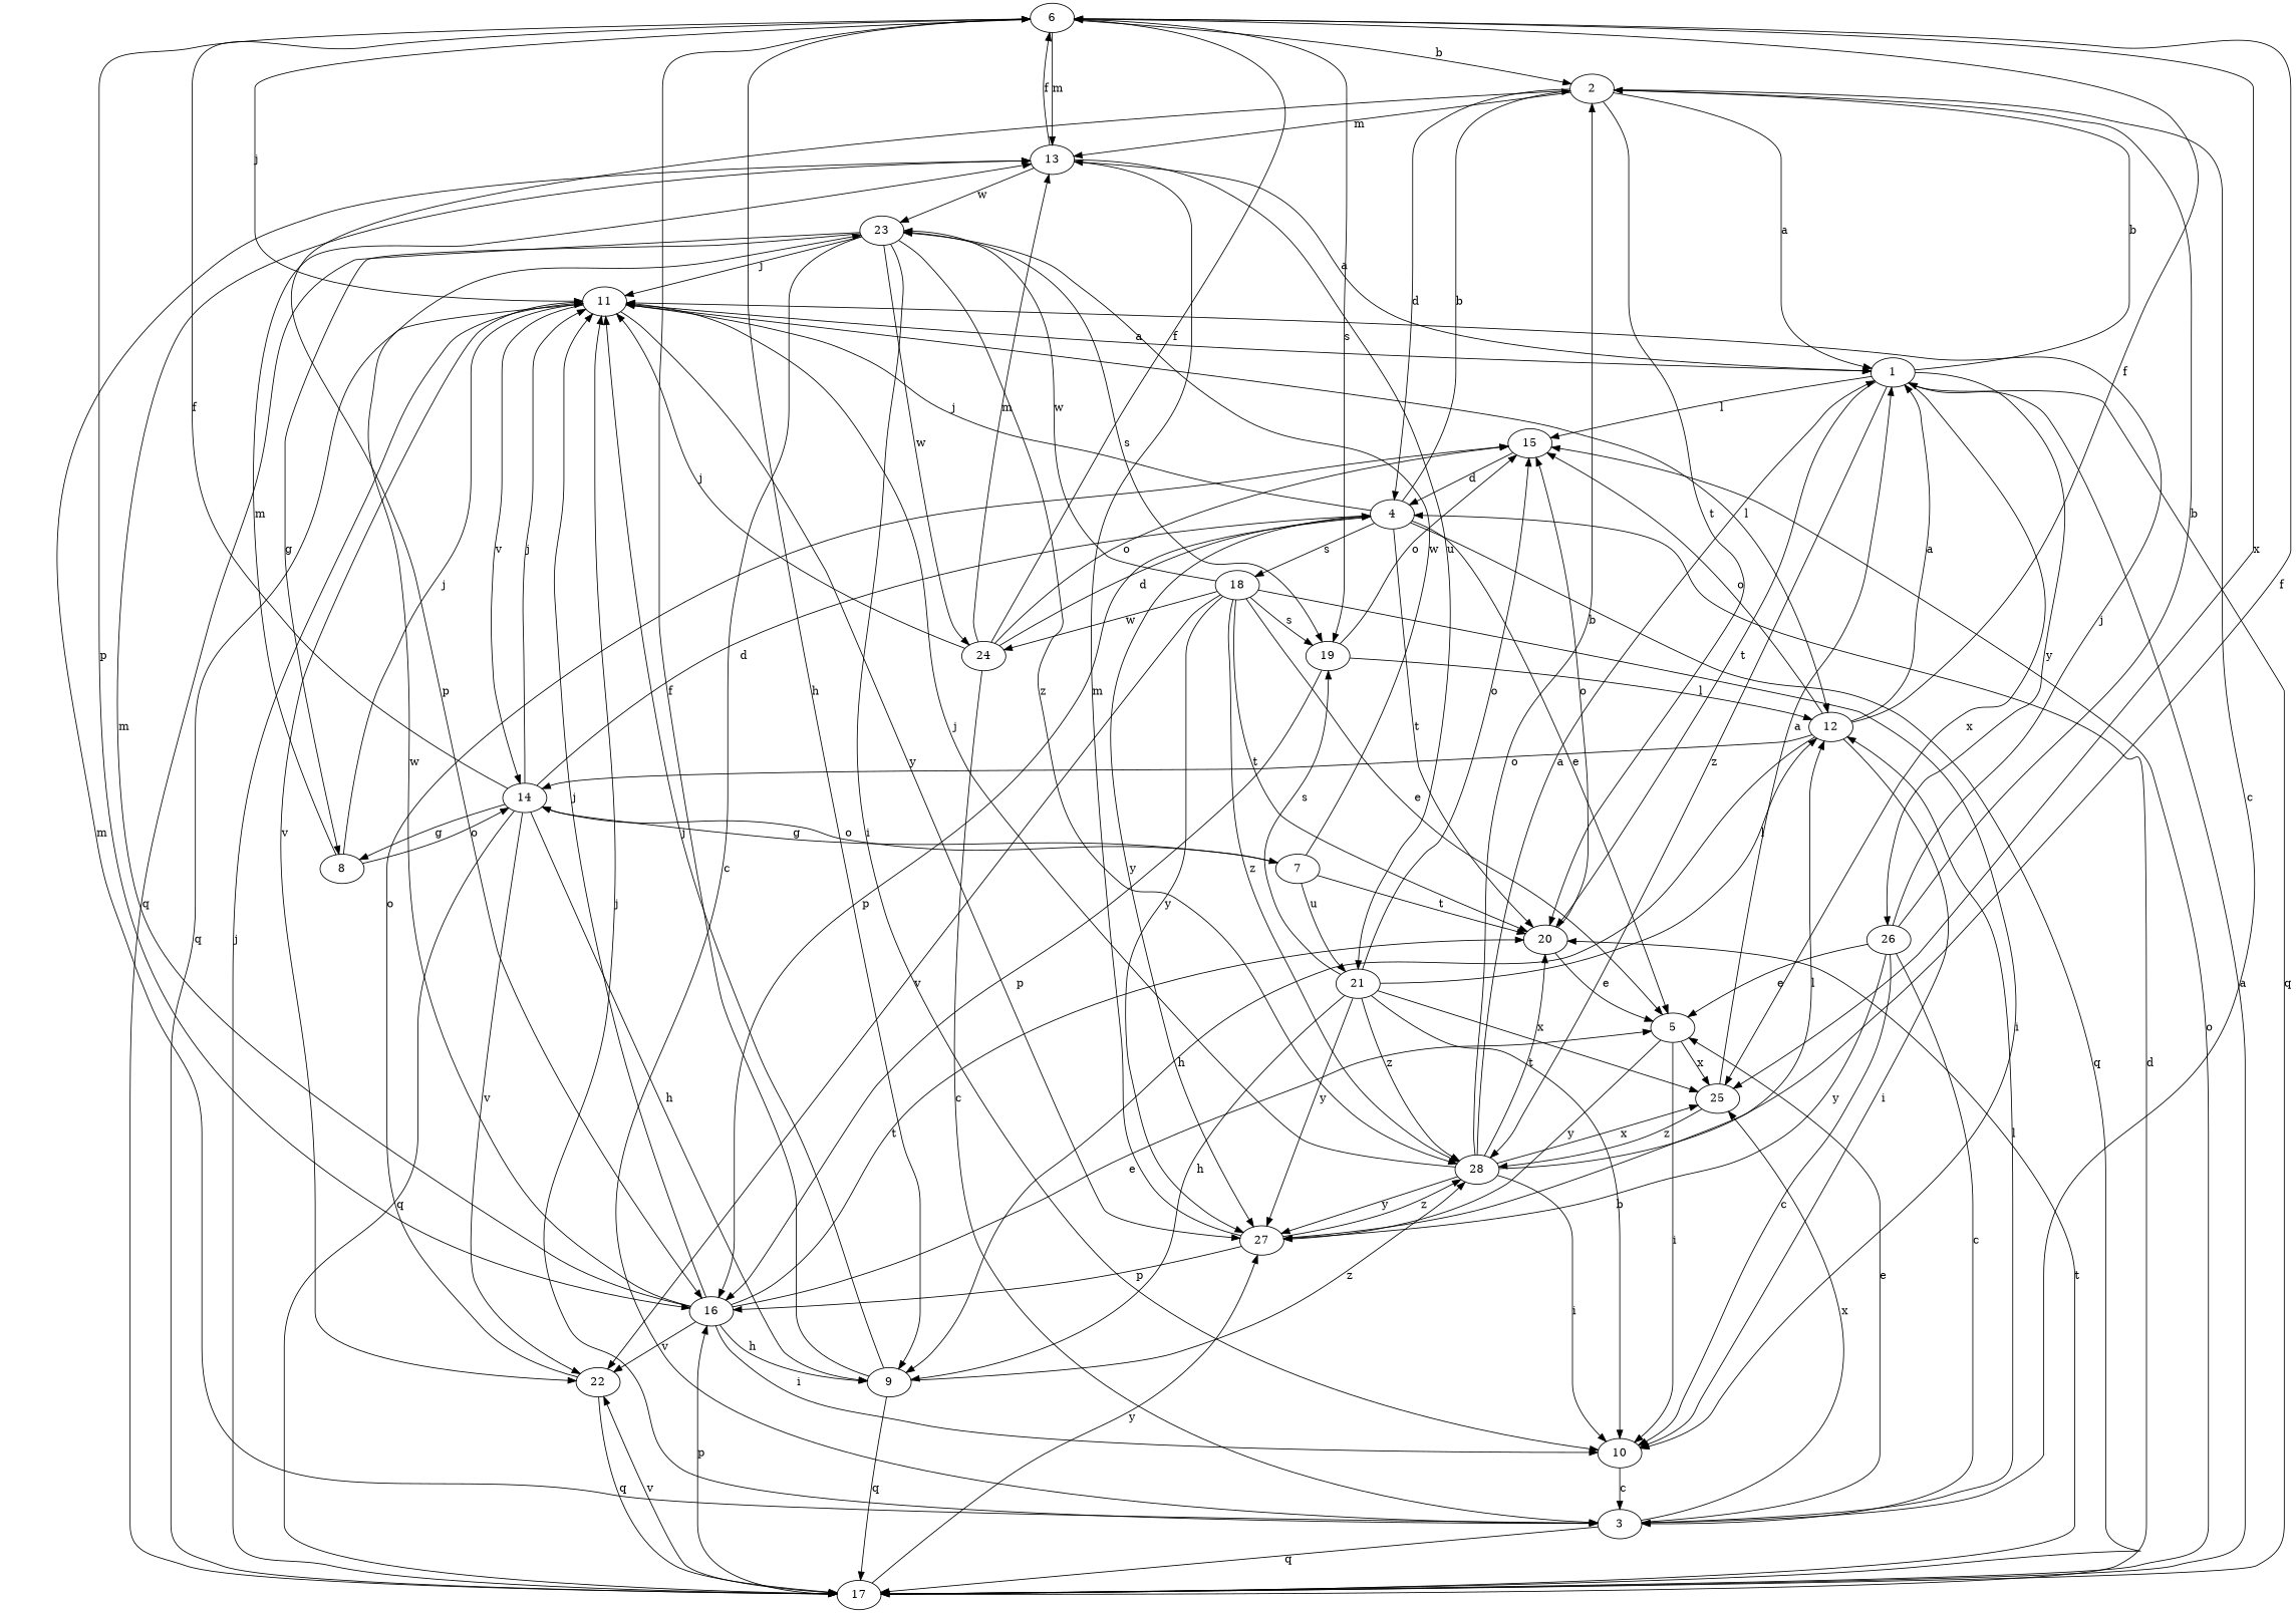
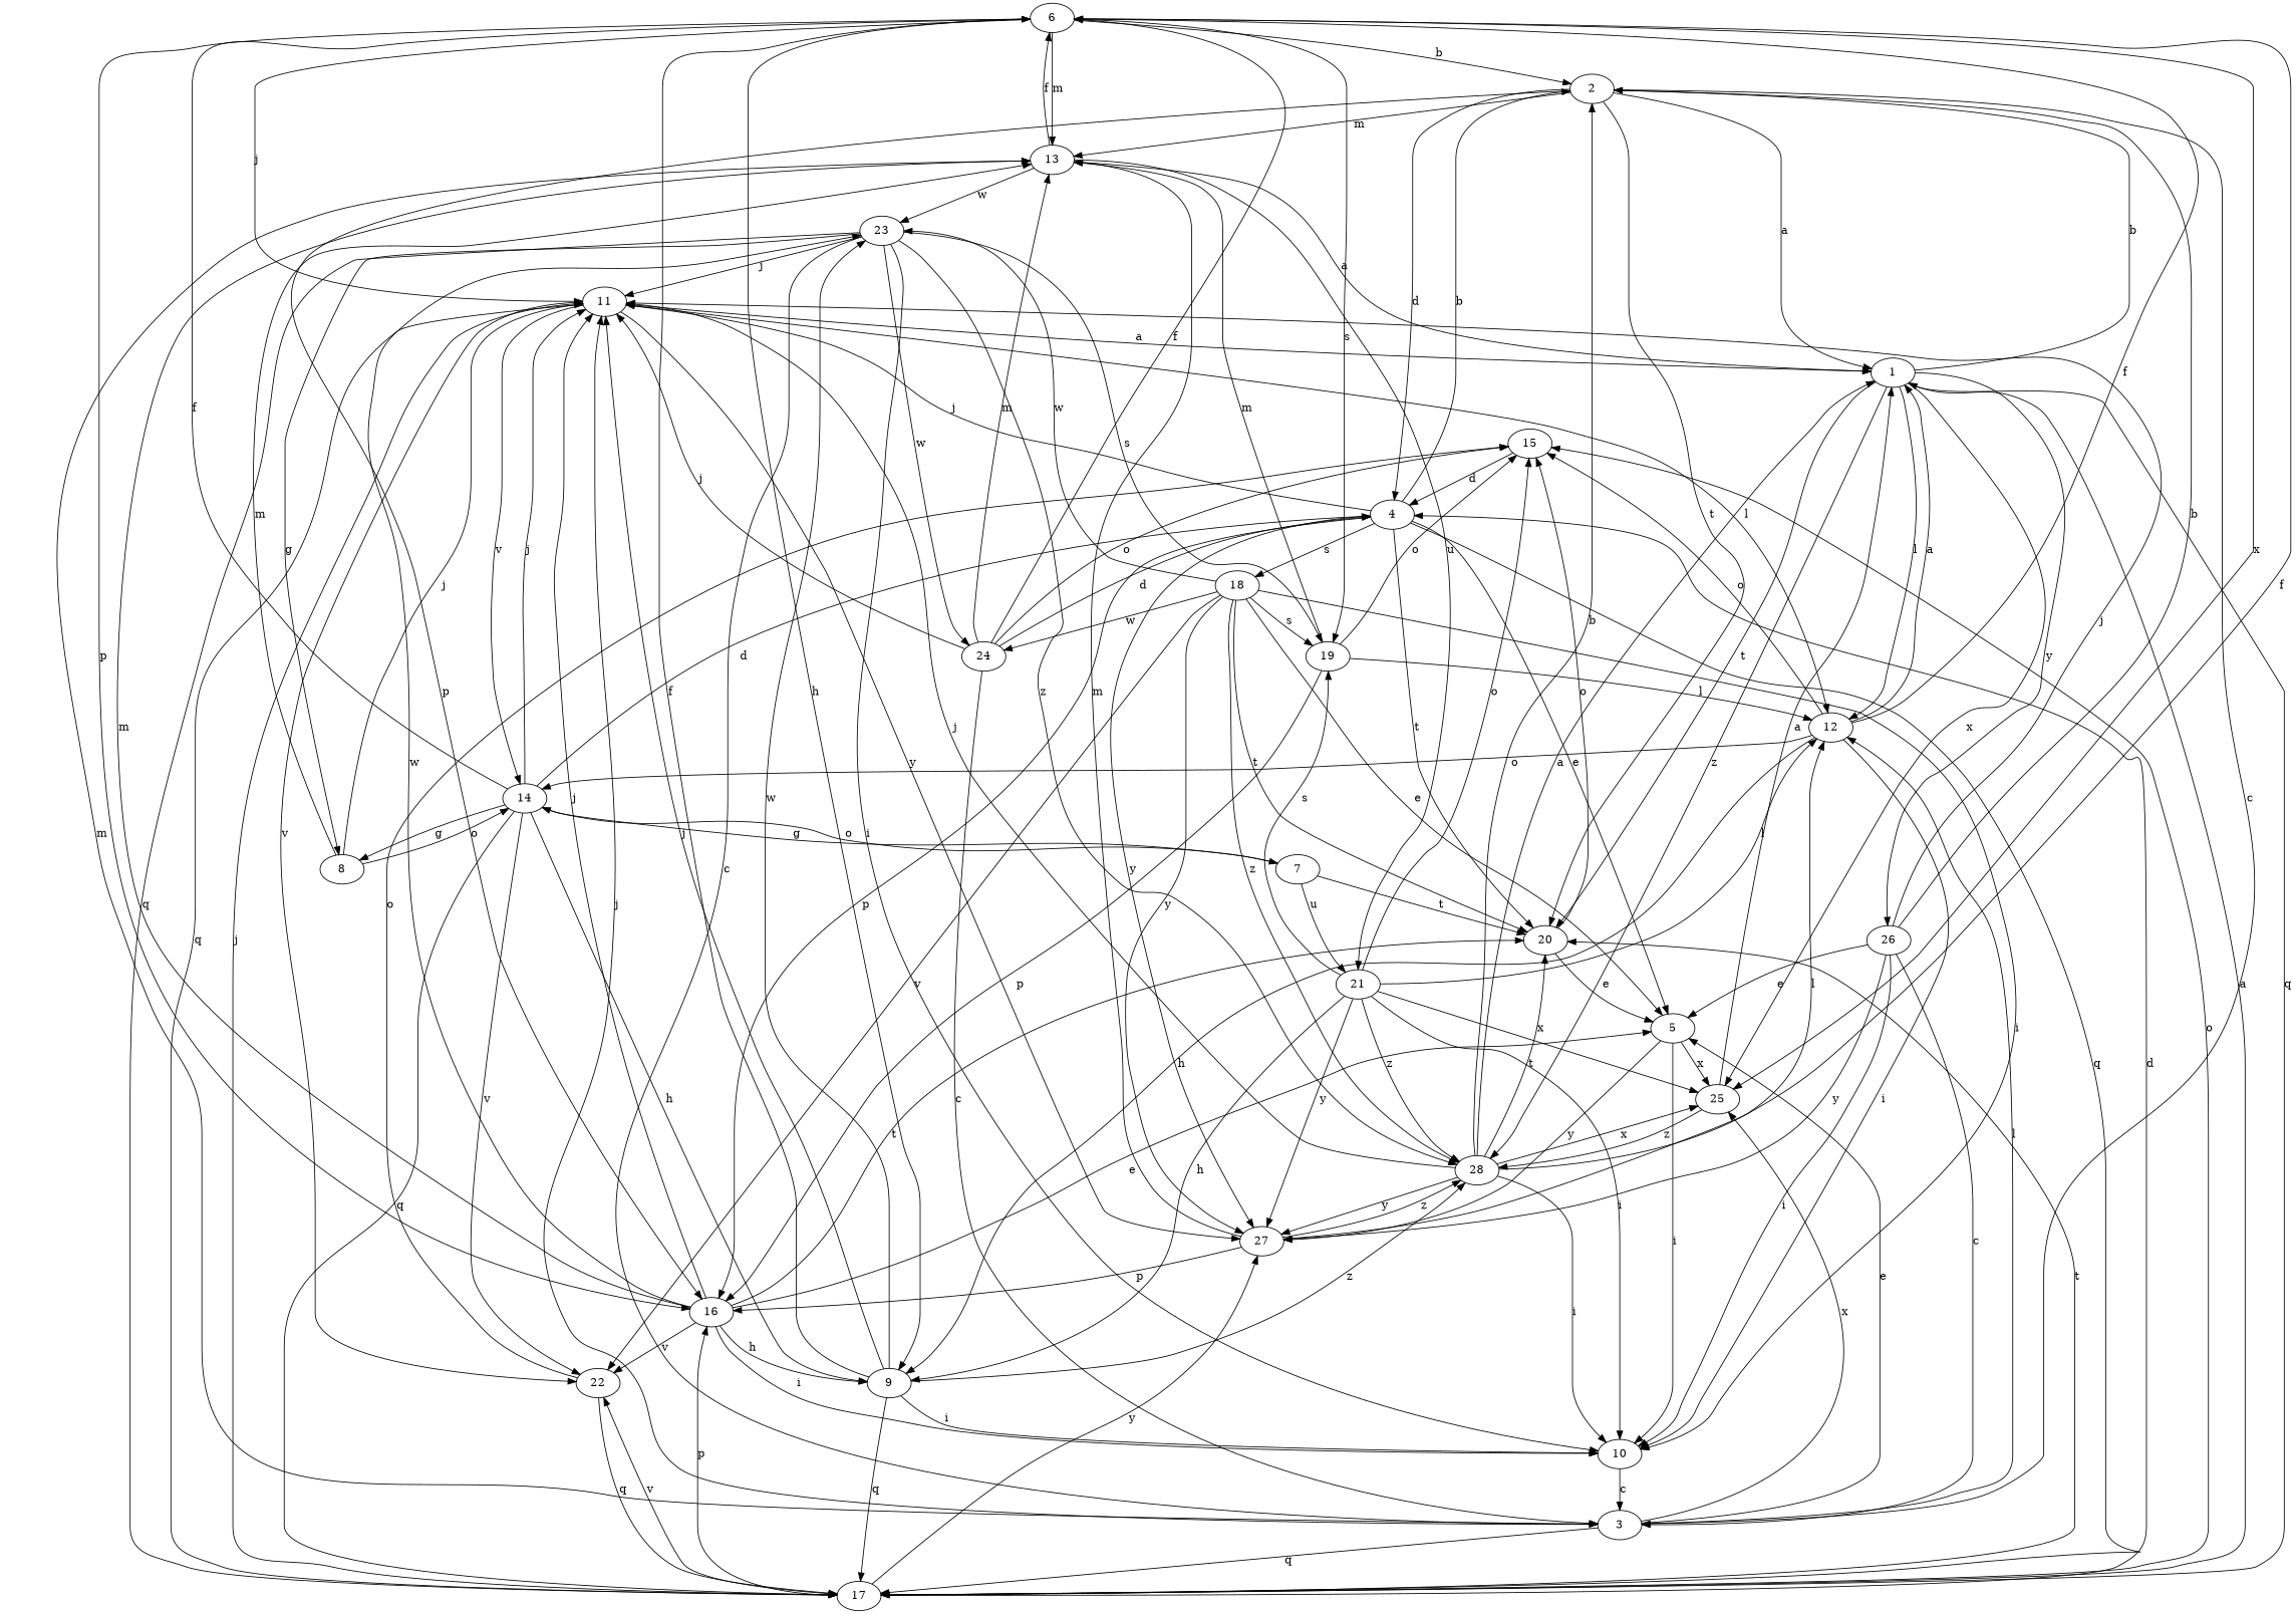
  strict digraph {
    6
    2
    25
    13
    16
    11
    9
    19
    10
    3
    1
    12
    17
    20
    26
    28
    4
    14
    15
    27
    22
    5
    18
    21
    23
    24
    7
    8
    6 -> 2 [label=b]
    6 -> 25 [label=x]
    6 -> 13 [label=m]
    6 -> 16 [label=p]
    6 -> 11 [label=j]
    6 -> 9 [label=h]
    6 -> 19 [label=s]
    2 -> 13 [label=m]
    2 -> 16 [label=p]
    2 -> 3 [label=c]
    2 -> 1 [label=a]
    2 -> 20 [label=t]
    2 -> 4 [label=d]
    25 -> 1 [label=a]
    25 -> 28 [label=z]
    13 -> 6 [label=f]
    13 -> 1 [label=a]
    13 -> 21 [label=u]
    13 -> 23 [label=w]
    16 -> 13 [label=m]
    16 -> 11 [label=j]
    16 -> 9 [label=h]
    16 -> 10 [label=i]
    16 -> 20 [label=t]
    16 -> 22 [label=v]
    16 -> 5 [label=e]
    16 -> 23 [label=w]
    11 -> 1 [label=a]
    11 -> 12 [label=l]
    11 -> 17 [label=q]
    11 -> 14 [label=v]
    11 -> 27 [label=y]
    11 -> 22 [label=v]
    9 -> 6 [label=f]
    9 -> 11 [label=j]
+   9 -> 10 [label=i]
    9 -> 17 [label=q]
    9 -> 28 [label=z]
+   19 -> 13 [label=m]
    19 -> 16 [label=p]
    19 -> 12 [label=l]
    19 -> 15 [label=o]
    10 -> 3 [label=c]
    3 -> 25 [label=x]
    3 -> 13 [label=m]
    3 -> 11 [label=j]
    3 -> 12 [label=l]
    3 -> 17 [label=q]
    3 -> 5 [label=e]
    1 -> 2 [label=b]
    1 -> 25 [label=x]
-   1 -> 15 [label=l]
+   1 -> 12 [label=l]
    1 -> 17 [label=q]
    1 -> 20 [label=t]
    1 -> 26 [label=y]
    1 -> 28 [label=z]
    12 -> 6 [label=f]
    12 -> 9 [label=h]
    12 -> 10 [label=i]
    12 -> 1 [label=a]
    12 -> 14 [label=o]
    12 -> 15 [label=o]
    17 -> 16 [label=p]
    17 -> 11 [label=j]
    17 -> 1 [label=a]
    17 -> 20 [label=t]
    17 -> 4 [label=d]
    17 -> 15 [label=o]
    17 -> 27 [label=y]
    17 -> 22 [label=v]
    20 -> 15 [label=o]
    20 -> 5 [label=e]
    26 -> 2 [label=b]
    26 -> 11 [label=j]
-   26 -> 10 [label=c]
+   26 -> 10 [label=i]
    26 -> 3 [label=c]
    26 -> 27 [label=y]
    26 -> 5 [label=e]
    28 -> 6 [label=f]
    28 -> 2 [label=b]
    28 -> 25 [label=x]
    28 -> 11 [label=j]
    28 -> 10 [label=i]
    28 -> 1 [label=a]
    28 -> 20 [label=t]
    28 -> 27 [label=y]
    4 -> 2 [label=b]
    4 -> 16 [label=p]
    4 -> 11 [label=j]
    4 -> 17 [label=q]
    4 -> 20 [label=t]
    4 -> 27 [label=y]
    4 -> 5 [label=e]
    4 -> 18 [label=s]
    14 -> 6 [label=f]
    14 -> 11 [label=j]
    14 -> 9 [label=h]
    14 -> 17 [label=q]
    14 -> 4 [label=d]
    14 -> 22 [label=v]
    14 -> 7 [label=g]
    14 -> 8 [label=g]
    15 -> 4 [label=d]
    27 -> 13 [label=m]
    27 -> 16 [label=p]
    27 -> 12 [label=l]
    27 -> 28 [label=z]
    22 -> 17 [label=q]
    22 -> 15 [label=o]
    5 -> 25 [label=x]
    5 -> 10 [label=i]
    5 -> 27 [label=y]
    18 -> 19 [label=s]
    18 -> 10 [label=i]
    18 -> 20 [label=t]
    18 -> 28 [label=z]
    18 -> 27 [label=y]
    18 -> 22 [label=v]
    18 -> 5 [label=e]
    18 -> 23 [label=w]
    18 -> 24 [label=w]
    21 -> 25 [label=x]
    21 -> 9 [label=h]
    21 -> 19 [label=s]
-   21 -> 10 [label=b]
+   21 -> 10 [label=i]
    21 -> 12 [label=l]
    21 -> 28 [label=z]
    21 -> 15 [label=o]
    21 -> 27 [label=y]
    23 -> 11 [label=j]
    23 -> 19 [label=s]
    23 -> 10 [label=i]
    23 -> 3 [label=c]
    23 -> 17 [label=q]
    23 -> 28 [label=z]
    23 -> 24 [label=w]
    23 -> 8 [label=g]
    24 -> 6 [label=f]
    24 -> 13 [label=m]
    24 -> 11 [label=j]
    24 -> 3 [label=c]
    24 -> 4 [label=d]
    24 -> 15 [label=o]
    7 -> 20 [label=t]
    7 -> 14 [label=o]
    7 -> 21 [label=u]
-   7 -> 23 [label=w]
+   9 -> 23 [label=w]
    8 -> 13 [label=m]
    8 -> 11 [label=j]
    8 -> 14 [label=o]
  }
